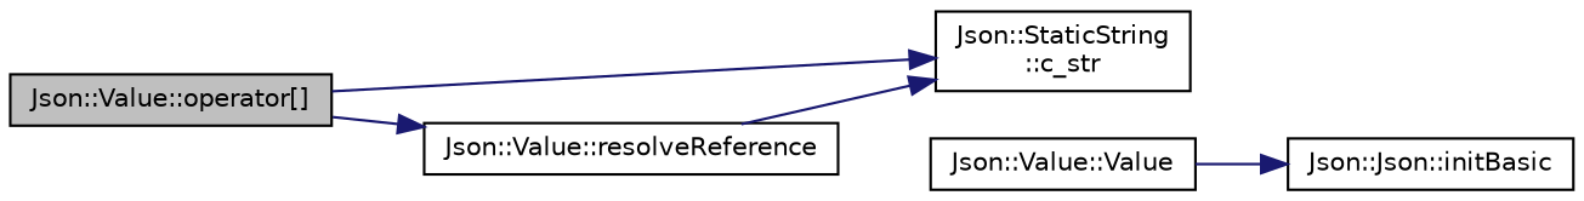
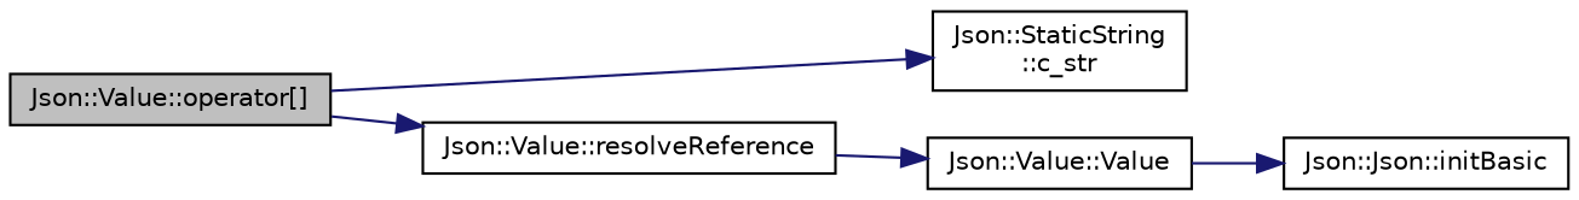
  digraph {
    rankdir=LR
    node [color=black fillcolor=white fontname=Helvetica fontsize=10 shape=record style=filled]
    edge [color=midnightblue fontname=Helvetica fontsize=10 labelfontname=Helvetica labelfontsize=10 style=solid]
    n1 [fillcolor=grey75 fontcolor=black height=0.2 label="Json::Value::operator[]" width=0.4]
    n2 [height=0.2 label="Json::StaticString\l::c_str" width=0.4]
    n3 [height=0.2 label="Json::Value::resolveReference" width=0.4]
    n4 [height=0.2 label="Json::Value::Value" width=0.4]
    n5 [height=0.2 label="Json::Json::initBasic" width=0.4]
    n1 -> n2
    n1 -> n3
-   n3 -> n2
+   n3 -> n4
    n4 -> n5
  }
